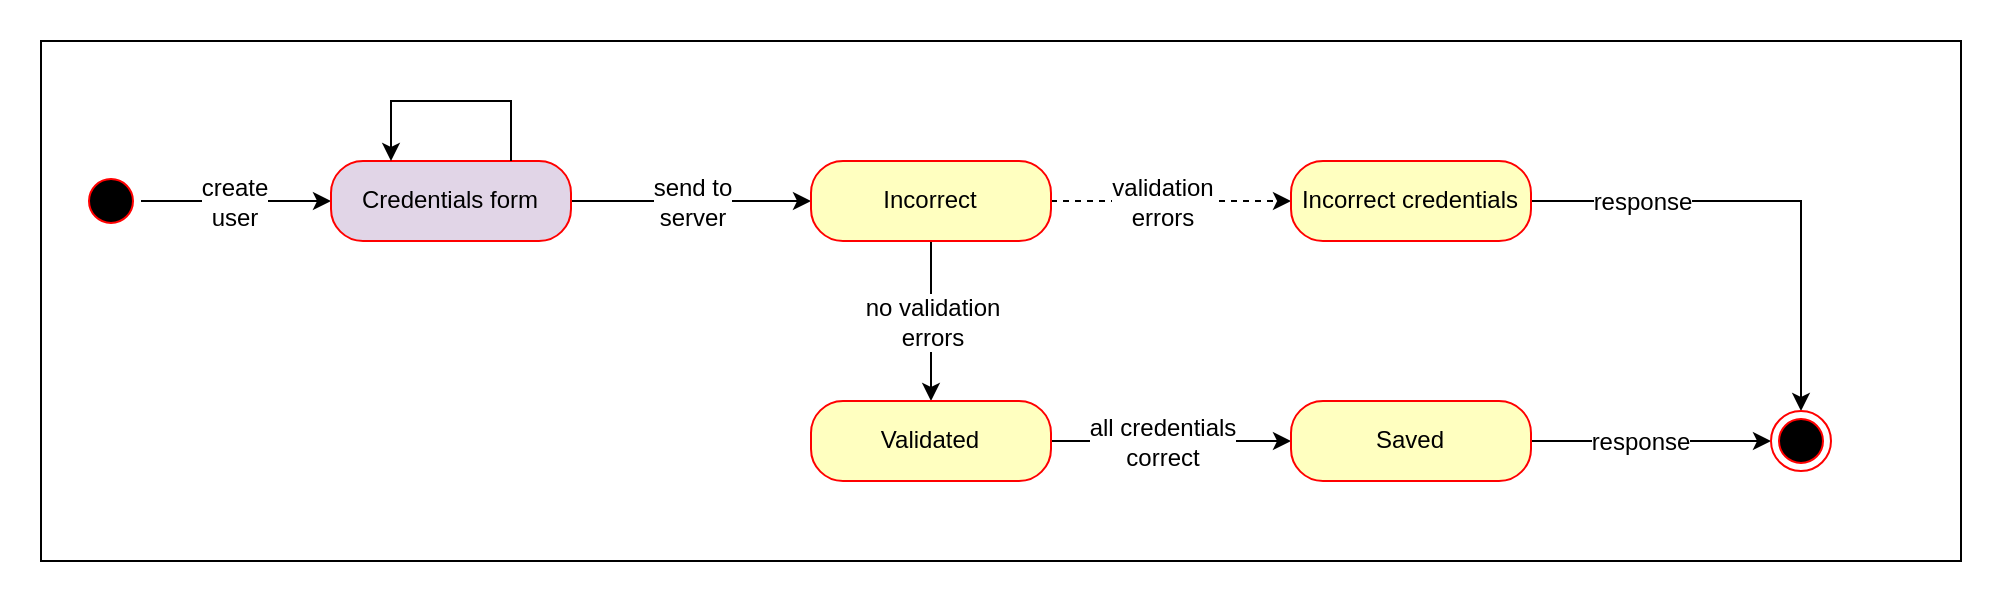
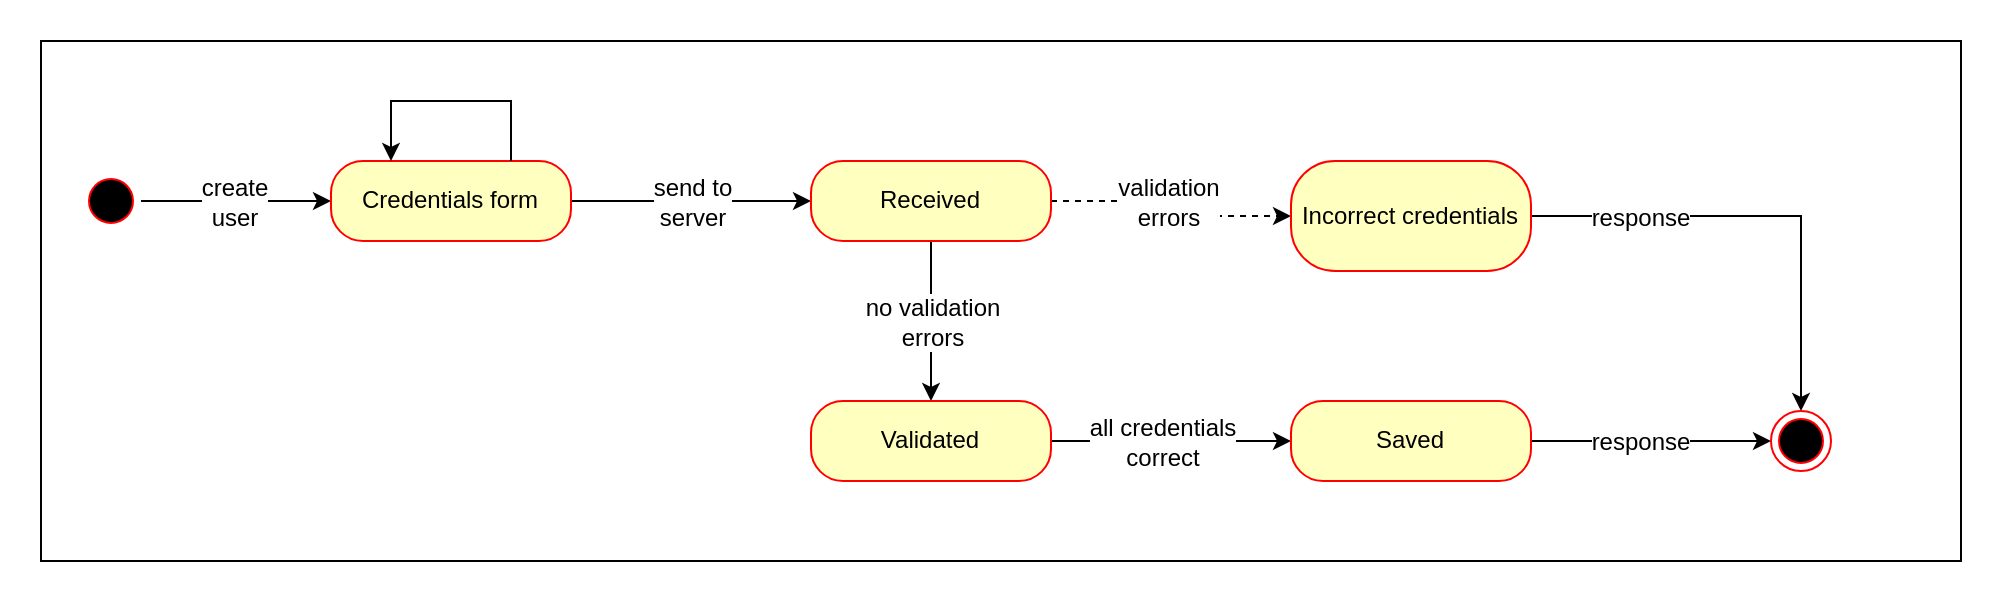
  <mxCell id="0" />
  <mxCell id="1" parent="0" />
  <mxCell id="2" value="" style="rounded=0;whiteSpace=wrap;html=1;fillColor=none;" vertex="1" parent="1"><mxGeometry x="20" y="20" width="960" height="260" as="geometry" /></mxCell>
  <mxCell id="3" style="edgeStyle=orthogonalEdgeStyle;rounded=0;orthogonalLoop=1;jettySize=auto;html=1;exitX=1;exitY=0.5;exitDx=0;exitDy=0;entryX=0;entryY=0.5;entryDx=0;entryDy=0;" edge="1" parent="1" source="5" target="8"><mxGeometry relative="1" as="geometry" /></mxCell>
  <mxCell id="4" value="create&lt;br&gt;user&lt;br&gt;" style="text;html=1;resizable=0;points=[];align=center;verticalAlign=middle;labelBackgroundColor=#ffffff;" vertex="1" connectable="0" parent="3"><mxGeometry x="-0.208" y="-2" relative="1" as="geometry"><mxPoint x="8.5" y="-2" as="offset" /></mxGeometry></mxCell>
  <mxCell id="5" value="" style="ellipse;html=1;shape=startState;fillColor=#000000;strokeColor=#ff0000;" vertex="1" parent="1"><mxGeometry x="40" y="85" width="30" height="30" as="geometry" /></mxCell>
  <mxCell id="6" style="edgeStyle=orthogonalEdgeStyle;rounded=0;orthogonalLoop=1;jettySize=auto;html=1;exitX=1;exitY=0.5;exitDx=0;exitDy=0;" edge="1" parent="1" source="8" target="13"><mxGeometry relative="1" as="geometry" /></mxCell>
  <mxCell id="7" value="send to&lt;br&gt;server&lt;br&gt;" style="text;html=1;resizable=0;points=[];align=center;verticalAlign=middle;labelBackgroundColor=#ffffff;" vertex="1" connectable="0" parent="6"><mxGeometry x="0.009" y="-13" relative="1" as="geometry"><mxPoint x="-0.5" y="-13" as="offset" /></mxGeometry></mxCell>
- <mxCell id="8" value="Credentials form" style="rounded=1;whiteSpace=wrap;html=1;arcSize=40;fontColor=#000000;fillColor=#e1d5e7;strokeColor=#ff0000;" vertex="1" parent="1"><mxGeometry x="165" y="80" width="120" height="40" as="geometry" /></mxCell>
+ <mxCell id="8" value="Credentials form" style="rounded=1;whiteSpace=wrap;html=1;arcSize=40;fontColor=#000000;fillColor=#ffffc0;strokeColor=#ff0000;" vertex="1" parent="1"><mxGeometry x="165" y="80" width="120" height="40" as="geometry" /></mxCell>
  <mxCell id="9" style="edgeStyle=orthogonalEdgeStyle;rounded=0;orthogonalLoop=1;jettySize=auto;html=1;exitX=0.5;exitY=1;exitDx=0;exitDy=0;entryX=0.5;entryY=0;entryDx=0;entryDy=0;" edge="1" parent="1" source="13" target="16"><mxGeometry relative="1" as="geometry" /></mxCell>
  <mxCell id="10" value="no validation&lt;br&gt;errors&lt;br&gt;" style="text;html=1;resizable=0;points=[];align=center;verticalAlign=middle;labelBackgroundColor=#ffffff;" vertex="1" connectable="0" parent="9"><mxGeometry x="-0.328" y="-2" relative="1" as="geometry"><mxPoint x="2.5" y="13" as="offset" /></mxGeometry></mxCell>
  <mxCell id="11" style="edgeStyle=orthogonalEdgeStyle;rounded=0;orthogonalLoop=1;jettySize=auto;html=1;exitX=1;exitY=0.5;exitDx=0;exitDy=0;entryX=0;entryY=0.5;entryDx=0;entryDy=0;dashed=1;" edge="1" parent="1" source="13" target="19"><mxGeometry relative="1" as="geometry" /></mxCell>
  <mxCell id="12" value="validation&lt;br&gt;errors&lt;br&gt;" style="text;html=1;resizable=0;points=[];align=center;verticalAlign=middle;labelBackgroundColor=#ffffff;" vertex="1" connectable="0" parent="11"><mxGeometry x="-0.172" y="-1" relative="1" as="geometry"><mxPoint x="5.5" y="-0.5" as="offset" /></mxGeometry></mxCell>
- <mxCell id="13" value="Incorrect" style="rounded=1;whiteSpace=wrap;html=1;arcSize=40;fontColor=#000000;fillColor=#ffffc0;strokeColor=#ff0000;" vertex="1" parent="1"><mxGeometry x="405" y="80" width="120" height="40" as="geometry" /></mxCell>
+ <mxCell id="13" value="Received" style="rounded=1;whiteSpace=wrap;html=1;arcSize=40;fontColor=#000000;fillColor=#ffffc0;strokeColor=#ff0000;" vertex="1" parent="1"><mxGeometry x="405" y="80" width="120" height="40" as="geometry" /></mxCell>
  <mxCell id="14" style="edgeStyle=orthogonalEdgeStyle;rounded=0;orthogonalLoop=1;jettySize=auto;html=1;exitX=1;exitY=0.5;exitDx=0;exitDy=0;" edge="1" parent="1" source="16" target="22"><mxGeometry relative="1" as="geometry" /></mxCell>
  <mxCell id="15" value="all credentials&lt;br&gt;correct&lt;br&gt;" style="text;html=1;resizable=0;points=[];align=center;verticalAlign=middle;labelBackgroundColor=#ffffff;" vertex="1" connectable="0" parent="14"><mxGeometry x="-0.117" y="1" relative="1" as="geometry"><mxPoint x="2" y="1.5" as="offset" /></mxGeometry></mxCell>
  <mxCell id="16" value="Validated" style="rounded=1;whiteSpace=wrap;html=1;arcSize=40;fontColor=#000000;fillColor=#ffffc0;strokeColor=#ff0000;" vertex="1" parent="1"><mxGeometry x="405" y="200" width="120" height="40" as="geometry" /></mxCell>
  <mxCell id="17" style="edgeStyle=orthogonalEdgeStyle;rounded=0;orthogonalLoop=1;jettySize=auto;html=1;exitX=1;exitY=0.5;exitDx=0;exitDy=0;entryX=0.5;entryY=0;entryDx=0;entryDy=0;" edge="1" parent="1" source="19" target="23"><mxGeometry relative="1" as="geometry" /></mxCell>
  <mxCell id="18" value="response" style="text;html=1;resizable=0;points=[];align=center;verticalAlign=middle;labelBackgroundColor=#ffffff;" vertex="1" connectable="0" parent="17"><mxGeometry x="-0.632" y="1" relative="1" as="geometry"><mxPoint x="11" y="1.5" as="offset" /></mxGeometry></mxCell>
- <mxCell id="19" value="Incorrect credentials" style="rounded=1;whiteSpace=wrap;html=1;arcSize=40;fontColor=#000000;fillColor=#ffffc0;strokeColor=#ff0000;" vertex="1" parent="1"><mxGeometry x="645" y="80" width="120" height="40" as="geometry" /></mxCell>
+ <mxCell id="19" value="Incorrect credentials" style="rounded=1;whiteSpace=wrap;html=1;arcSize=40;fontColor=#000000;fillColor=#ffffc0;strokeColor=#ff0000;" vertex="1" parent="1"><mxGeometry x="645" y="80" width="120" height="55" as="geometry" /></mxCell>
  <mxCell id="20" style="edgeStyle=orthogonalEdgeStyle;rounded=0;orthogonalLoop=1;jettySize=auto;html=1;exitX=1;exitY=0.5;exitDx=0;exitDy=0;entryX=0;entryY=0.5;entryDx=0;entryDy=0;" edge="1" parent="1" source="22" target="23"><mxGeometry relative="1" as="geometry" /></mxCell>
  <mxCell id="21" value="response&lt;br&gt;" style="text;html=1;resizable=0;points=[];align=center;verticalAlign=middle;labelBackgroundColor=#ffffff;" vertex="1" connectable="0" parent="20"><mxGeometry x="-0.299" y="-1" relative="1" as="geometry"><mxPoint x="12.5" y="-1" as="offset" /></mxGeometry></mxCell>
  <mxCell id="22" value="Saved" style="rounded=1;whiteSpace=wrap;html=1;arcSize=40;fontColor=#000000;fillColor=#ffffc0;strokeColor=#ff0000;" vertex="1" parent="1"><mxGeometry x="645" y="200" width="120" height="40" as="geometry" /></mxCell>
  <mxCell id="23" value="" style="ellipse;html=1;shape=endState;fillColor=#000000;strokeColor=#ff0000;" vertex="1" parent="1"><mxGeometry x="885" y="205" width="30" height="30" as="geometry" /></mxCell>
  <mxCell id="24" style="edgeStyle=orthogonalEdgeStyle;rounded=0;orthogonalLoop=1;jettySize=auto;html=1;exitX=0.75;exitY=0;exitDx=0;exitDy=0;entryX=0.25;entryY=0;entryDx=0;entryDy=0;" edge="1" parent="1" source="8" target="8"><mxGeometry relative="1" as="geometry"><Array as="points"><mxPoint x="255" y="50" /><mxPoint x="195" y="50" /></Array></mxGeometry></mxCell>
